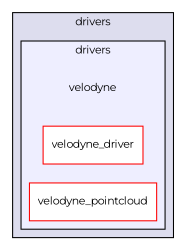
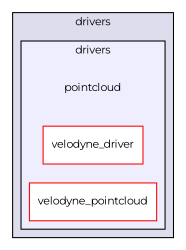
  digraph {
    compound=true
    rankdir=LR
    fontname=Montserrat
    node [fontname=Montserrat fontsize=10 shape=box color=red fillcolor=white style=filled]
-   n1 [label=velodyne shape=plaintext color="" fillcolor="" style=""]
+   n1 [label=pointcloud shape=plaintext color="" fillcolor="" style=""]
    n2 [label=velodyne_driver]
    n3 [label=velodyne_pointcloud]
    subgraph cluster_1 {
      bgcolor="#ddddee"
      fontsize=10
      label=drivers
      pencolor=black
      subgraph cluster_2 {
        bgcolor="#eeeeff"
        fontsize=10
        pencolor=black
        n1
        n2
        n3
      }
    }
  }
